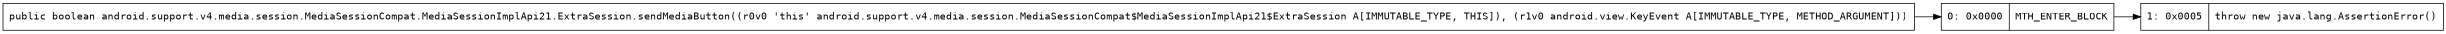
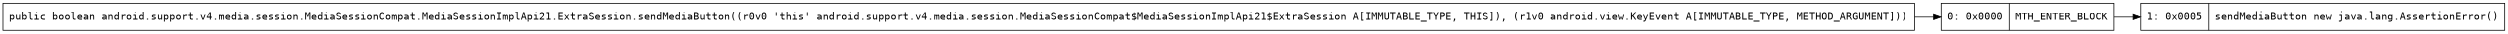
  digraph {
    rankdir=LR
    fontname="DejaVu Sans Mono"
    node [shape=record fontname="DejaVu Sans Mono"]
    edge [fontname="DejaVu Sans Mono"]
    n1 [label="{0\:\ 0x0000|MTH_ENTER_BLOCK\l}"]
-   n2 [label="{1\:\ 0x0005|throw new java.lang.AssertionError()\l}"]
+   n2 [label="{1\:\ 0x0005|sendMediaButton new java.lang.AssertionError()\l}"]
    n3 [label="{public boolean android.support.v4.media.session.MediaSessionCompat.MediaSessionImplApi21.ExtraSession.sendMediaButton((r0v0 'this' android.support.v4.media.session.MediaSessionCompat$MediaSessionImplApi21$ExtraSession A[IMMUTABLE_TYPE, THIS]), (r1v0 android.view.KeyEvent A[IMMUTABLE_TYPE, METHOD_ARGUMENT])) }"]
    n1 -> n2
    n3 -> n1
  }
